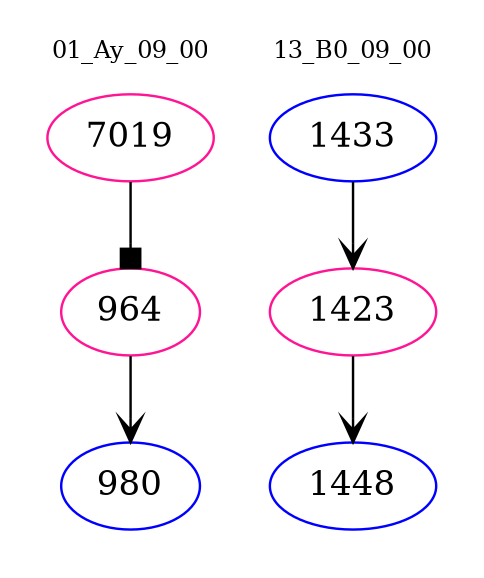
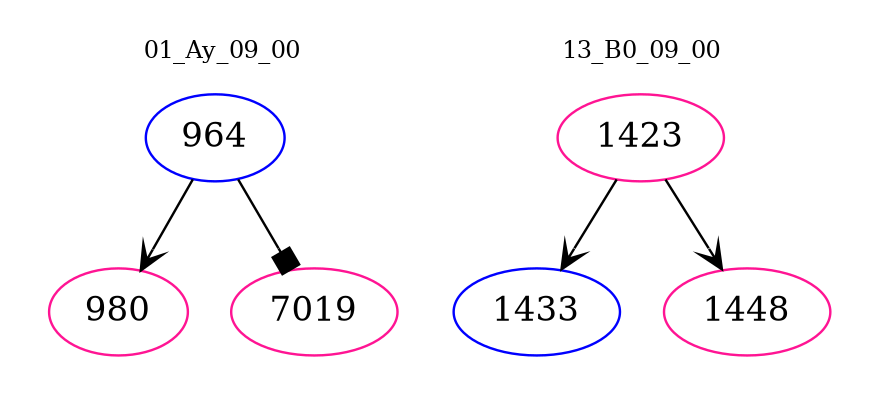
  digraph {
    node [color=deeppink]
    edge [arrowhead=vee color=black]
-   n1 [color=blue label=980]
-   n2 [label=964]
+   n1 [label=980]
+   n2 [color=blue label=964]
    n3 [label=7019]
    n4 [color=blue label=1433]
    n5 [label=1423]
-   n6 [color=blue label=1448]
+   n6 [label=1448]
    subgraph cluster_1 {
      color=white
      fontsize=10
      label="01_Ay_09_00"
      n1
      n2
      n3
    }
    subgraph cluster_2 {
      color=white
      fontsize=10
      label="13_B0_09_00"
      n4
      n5
      n6
    }
    n2 -> n1
-   n3 -> n2 [arrowhead=box]
-   n4 -> n5
+   n2 -> n3 [arrowhead=box]
+   n5 -> n4
    n5 -> n6
  }
